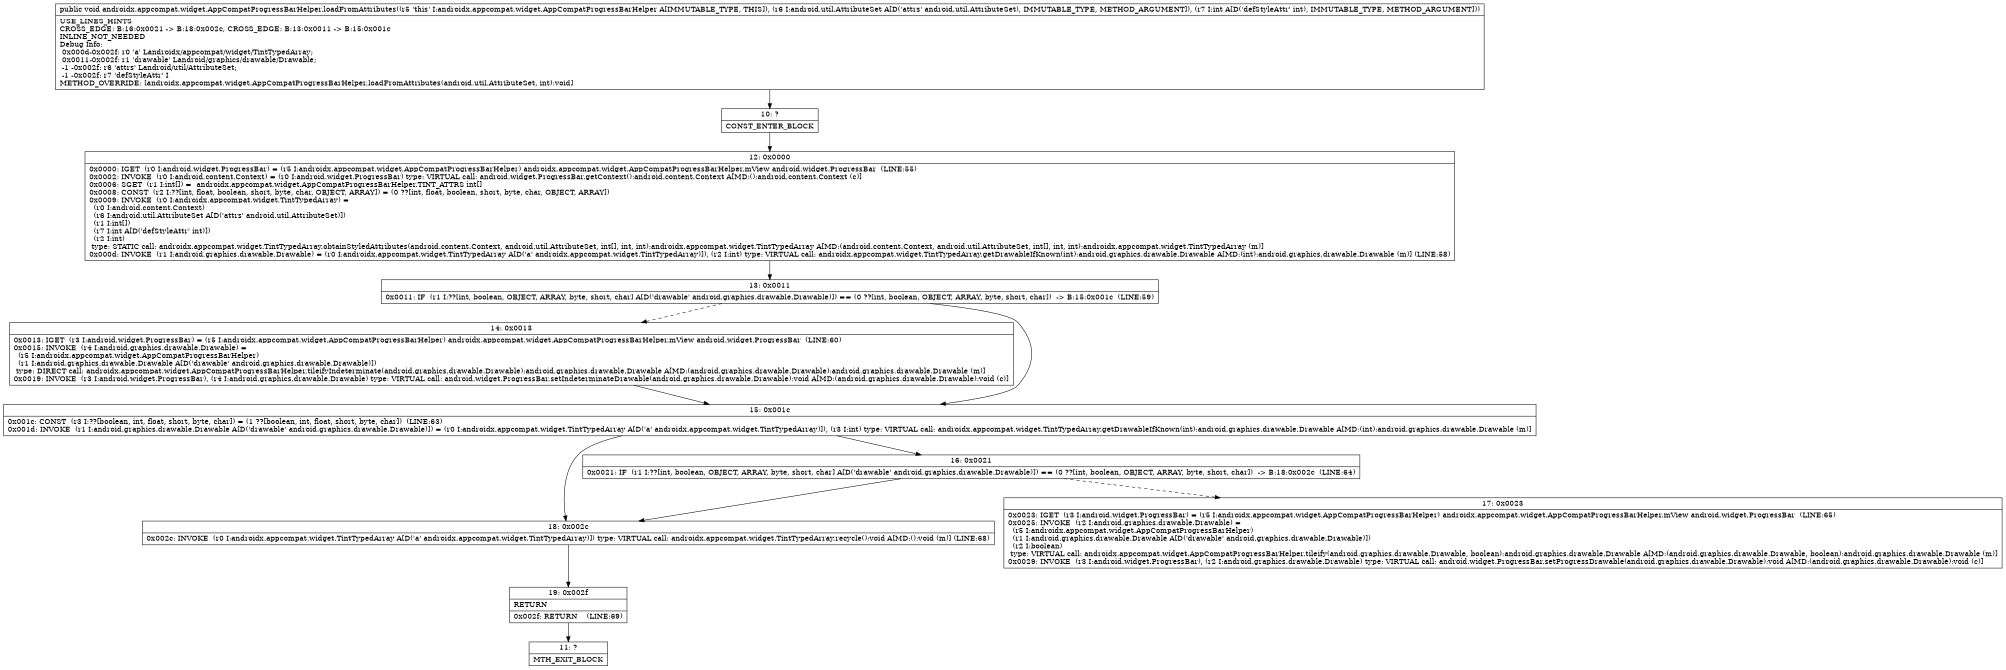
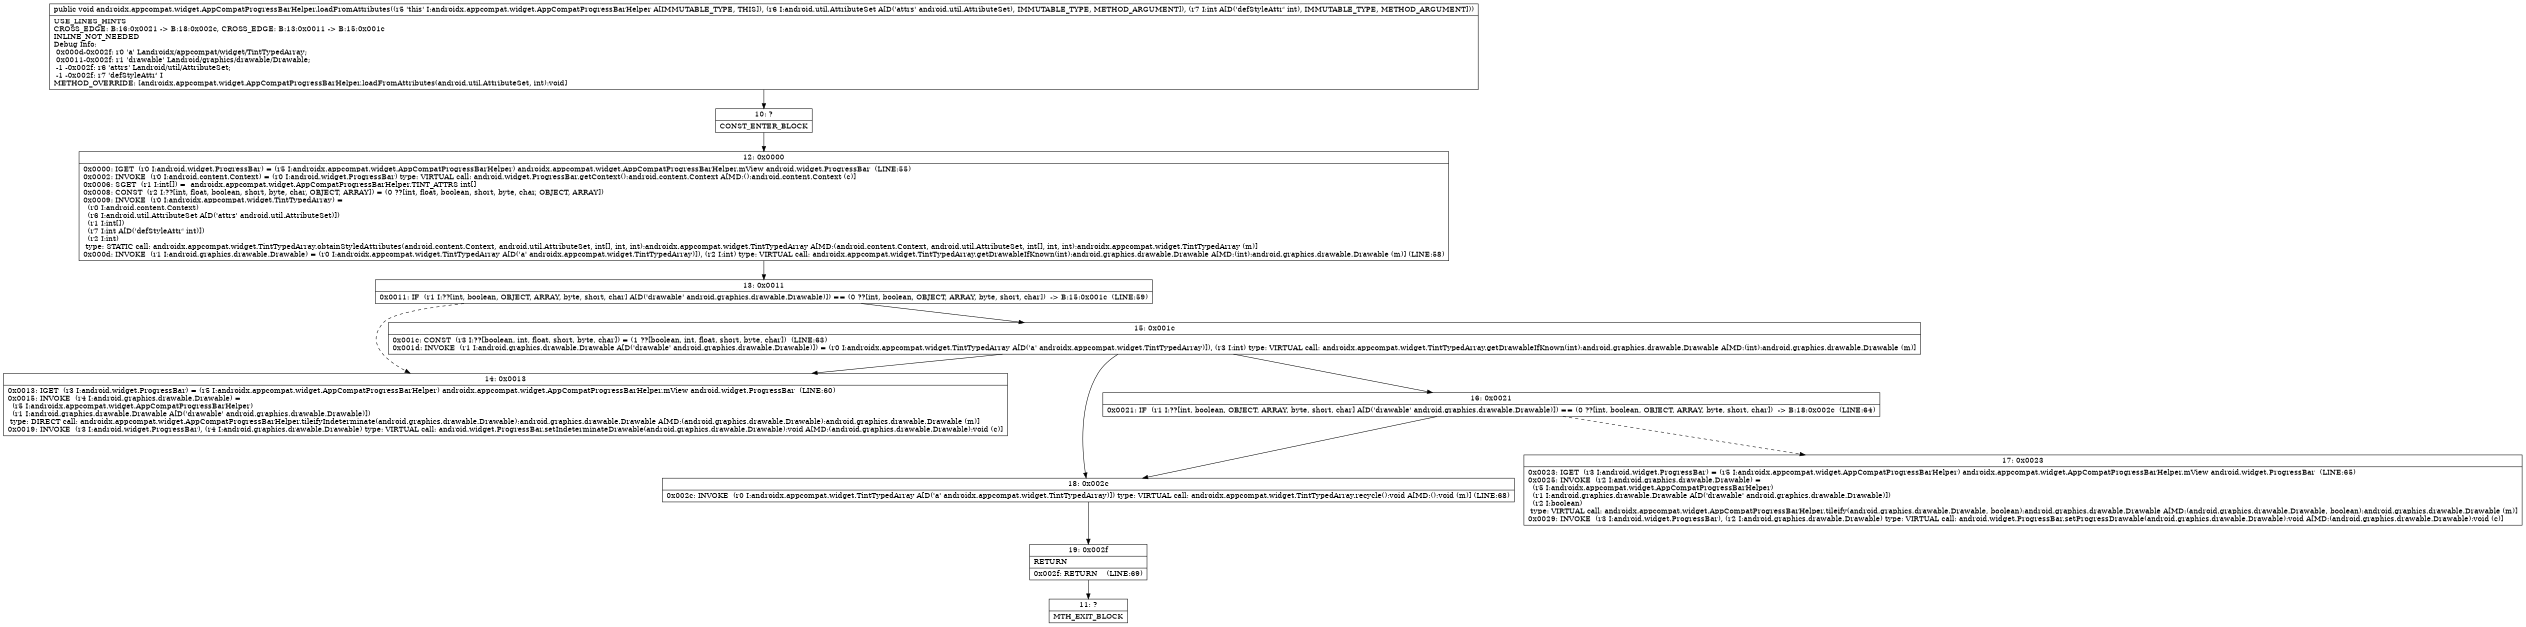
  digraph {
    node [shape=record]
    n1 [label="{10\:\ ?|CONST_ENTER_BLOCK\l}"]
    n2 [label="{12\:\ 0x0000|0x0000: IGET  (r0 I:android.widget.ProgressBar) = (r5 I:androidx.appcompat.widget.AppCompatProgressBarHelper) androidx.appcompat.widget.AppCompatProgressBarHelper.mView android.widget.ProgressBar  (LINE:55)\l0x0002: INVOKE  (r0 I:android.content.Context) = (r0 I:android.widget.ProgressBar) type: VIRTUAL call: android.widget.ProgressBar.getContext():android.content.Context A[MD:():android.content.Context (c)]\l0x0006: SGET  (r1 I:int[]) =  androidx.appcompat.widget.AppCompatProgressBarHelper.TINT_ATTRS int[] \l0x0008: CONST  (r2 I:??[int, float, boolean, short, byte, char, OBJECT, ARRAY]) = (0 ??[int, float, boolean, short, byte, char, OBJECT, ARRAY]) \l0x0009: INVOKE  (r0 I:androidx.appcompat.widget.TintTypedArray) = \l  (r0 I:android.content.Context)\l  (r6 I:android.util.AttributeSet A[D('attrs' android.util.AttributeSet)])\l  (r1 I:int[])\l  (r7 I:int A[D('defStyleAttr' int)])\l  (r2 I:int)\l type: STATIC call: androidx.appcompat.widget.TintTypedArray.obtainStyledAttributes(android.content.Context, android.util.AttributeSet, int[], int, int):androidx.appcompat.widget.TintTypedArray A[MD:(android.content.Context, android.util.AttributeSet, int[], int, int):androidx.appcompat.widget.TintTypedArray (m)]\l0x000d: INVOKE  (r1 I:android.graphics.drawable.Drawable) = (r0 I:androidx.appcompat.widget.TintTypedArray A[D('a' androidx.appcompat.widget.TintTypedArray)]), (r2 I:int) type: VIRTUAL call: androidx.appcompat.widget.TintTypedArray.getDrawableIfKnown(int):android.graphics.drawable.Drawable A[MD:(int):android.graphics.drawable.Drawable (m)] (LINE:58)\l}"]
    n3 [label="{13\:\ 0x0011|0x0011: IF  (r1 I:??[int, boolean, OBJECT, ARRAY, byte, short, char] A[D('drawable' android.graphics.drawable.Drawable)]) == (0 ??[int, boolean, OBJECT, ARRAY, byte, short, char])  \-\> B:15:0x001c  (LINE:59)\l}"]
    n4 [label="{14\:\ 0x0013|0x0013: IGET  (r3 I:android.widget.ProgressBar) = (r5 I:androidx.appcompat.widget.AppCompatProgressBarHelper) androidx.appcompat.widget.AppCompatProgressBarHelper.mView android.widget.ProgressBar  (LINE:60)\l0x0015: INVOKE  (r4 I:android.graphics.drawable.Drawable) = \l  (r5 I:androidx.appcompat.widget.AppCompatProgressBarHelper)\l  (r1 I:android.graphics.drawable.Drawable A[D('drawable' android.graphics.drawable.Drawable)])\l type: DIRECT call: androidx.appcompat.widget.AppCompatProgressBarHelper.tileifyIndeterminate(android.graphics.drawable.Drawable):android.graphics.drawable.Drawable A[MD:(android.graphics.drawable.Drawable):android.graphics.drawable.Drawable (m)]\l0x0019: INVOKE  (r3 I:android.widget.ProgressBar), (r4 I:android.graphics.drawable.Drawable) type: VIRTUAL call: android.widget.ProgressBar.setIndeterminateDrawable(android.graphics.drawable.Drawable):void A[MD:(android.graphics.drawable.Drawable):void (c)]\l}"]
    n5 [label="{15\:\ 0x001c|0x001c: CONST  (r3 I:??[boolean, int, float, short, byte, char]) = (1 ??[boolean, int, float, short, byte, char])  (LINE:63)\l0x001d: INVOKE  (r1 I:android.graphics.drawable.Drawable A[D('drawable' android.graphics.drawable.Drawable)]) = (r0 I:androidx.appcompat.widget.TintTypedArray A[D('a' androidx.appcompat.widget.TintTypedArray)]), (r3 I:int) type: VIRTUAL call: androidx.appcompat.widget.TintTypedArray.getDrawableIfKnown(int):android.graphics.drawable.Drawable A[MD:(int):android.graphics.drawable.Drawable (m)]\l}"]
    n6 [label="{16\:\ 0x0021|0x0021: IF  (r1 I:??[int, boolean, OBJECT, ARRAY, byte, short, char] A[D('drawable' android.graphics.drawable.Drawable)]) == (0 ??[int, boolean, OBJECT, ARRAY, byte, short, char])  \-\> B:18:0x002c  (LINE:64)\l}"]
    n7 [label="{18\:\ 0x002c|0x002c: INVOKE  (r0 I:androidx.appcompat.widget.TintTypedArray A[D('a' androidx.appcompat.widget.TintTypedArray)]) type: VIRTUAL call: androidx.appcompat.widget.TintTypedArray.recycle():void A[MD:():void (m)] (LINE:68)\l}"]
    n8 [label="{17\:\ 0x0023|0x0023: IGET  (r3 I:android.widget.ProgressBar) = (r5 I:androidx.appcompat.widget.AppCompatProgressBarHelper) androidx.appcompat.widget.AppCompatProgressBarHelper.mView android.widget.ProgressBar  (LINE:65)\l0x0025: INVOKE  (r2 I:android.graphics.drawable.Drawable) = \l  (r5 I:androidx.appcompat.widget.AppCompatProgressBarHelper)\l  (r1 I:android.graphics.drawable.Drawable A[D('drawable' android.graphics.drawable.Drawable)])\l  (r2 I:boolean)\l type: VIRTUAL call: androidx.appcompat.widget.AppCompatProgressBarHelper.tileify(android.graphics.drawable.Drawable, boolean):android.graphics.drawable.Drawable A[MD:(android.graphics.drawable.Drawable, boolean):android.graphics.drawable.Drawable (m)]\l0x0029: INVOKE  (r3 I:android.widget.ProgressBar), (r2 I:android.graphics.drawable.Drawable) type: VIRTUAL call: android.widget.ProgressBar.setProgressDrawable(android.graphics.drawable.Drawable):void A[MD:(android.graphics.drawable.Drawable):void (c)]\l}"]
    n9 [label="{19\:\ 0x002f|RETURN\l|0x002f: RETURN    (LINE:69)\l}"]
    n10 [label="{11\:\ ?|MTH_EXIT_BLOCK\l}"]
    n11 [label="{public void androidx.appcompat.widget.AppCompatProgressBarHelper.loadFromAttributes((r5 'this' I:androidx.appcompat.widget.AppCompatProgressBarHelper A[IMMUTABLE_TYPE, THIS]), (r6 I:android.util.AttributeSet A[D('attrs' android.util.AttributeSet), IMMUTABLE_TYPE, METHOD_ARGUMENT]), (r7 I:int A[D('defStyleAttr' int), IMMUTABLE_TYPE, METHOD_ARGUMENT]))  | USE_LINES_HINTS\lCROSS_EDGE: B:16:0x0021 \-\> B:18:0x002c, CROSS_EDGE: B:13:0x0011 \-\> B:15:0x001c\lINLINE_NOT_NEEDED\lDebug Info:\l  0x000d\-0x002f: r0 'a' Landroidx\/appcompat\/widget\/TintTypedArray;\l  0x0011\-0x002f: r1 'drawable' Landroid\/graphics\/drawable\/Drawable;\l  \-1 \-0x002f: r6 'attrs' Landroid\/util\/AttributeSet;\l  \-1 \-0x002f: r7 'defStyleAttr' I\lMETHOD_OVERRIDE: [androidx.appcompat.widget.AppCompatProgressBarHelper.loadFromAttributes(android.util.AttributeSet, int):void]\l}"]
    n1 -> n2
    n2 -> n3
    n3 -> n4 [style=dashed]
    n3 -> n5
-   n4 -> n5
+   n5 -> n4
    n5 -> n6
    n5 -> n7
    n6 -> n7
    n6 -> n8 [style=dashed]
    n7 -> n9
    n9 -> n10
    n11 -> n1
  }
